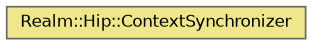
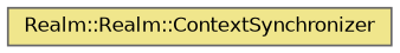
  digraph {
    rankdir=LR
-   n1 [color=grey40 fillcolor=khaki fontname=Helvetica fontsize=10 height=0.2 label="Realm::Hip::ContextSynchronizer" shape=box style=filled width=0.4]
+   n1 [color=grey40 fillcolor=khaki fontname=Helvetica fontsize=10 height=0.2 label="Realm::Realm::ContextSynchronizer" shape=box style=filled width=0.4]
  }
